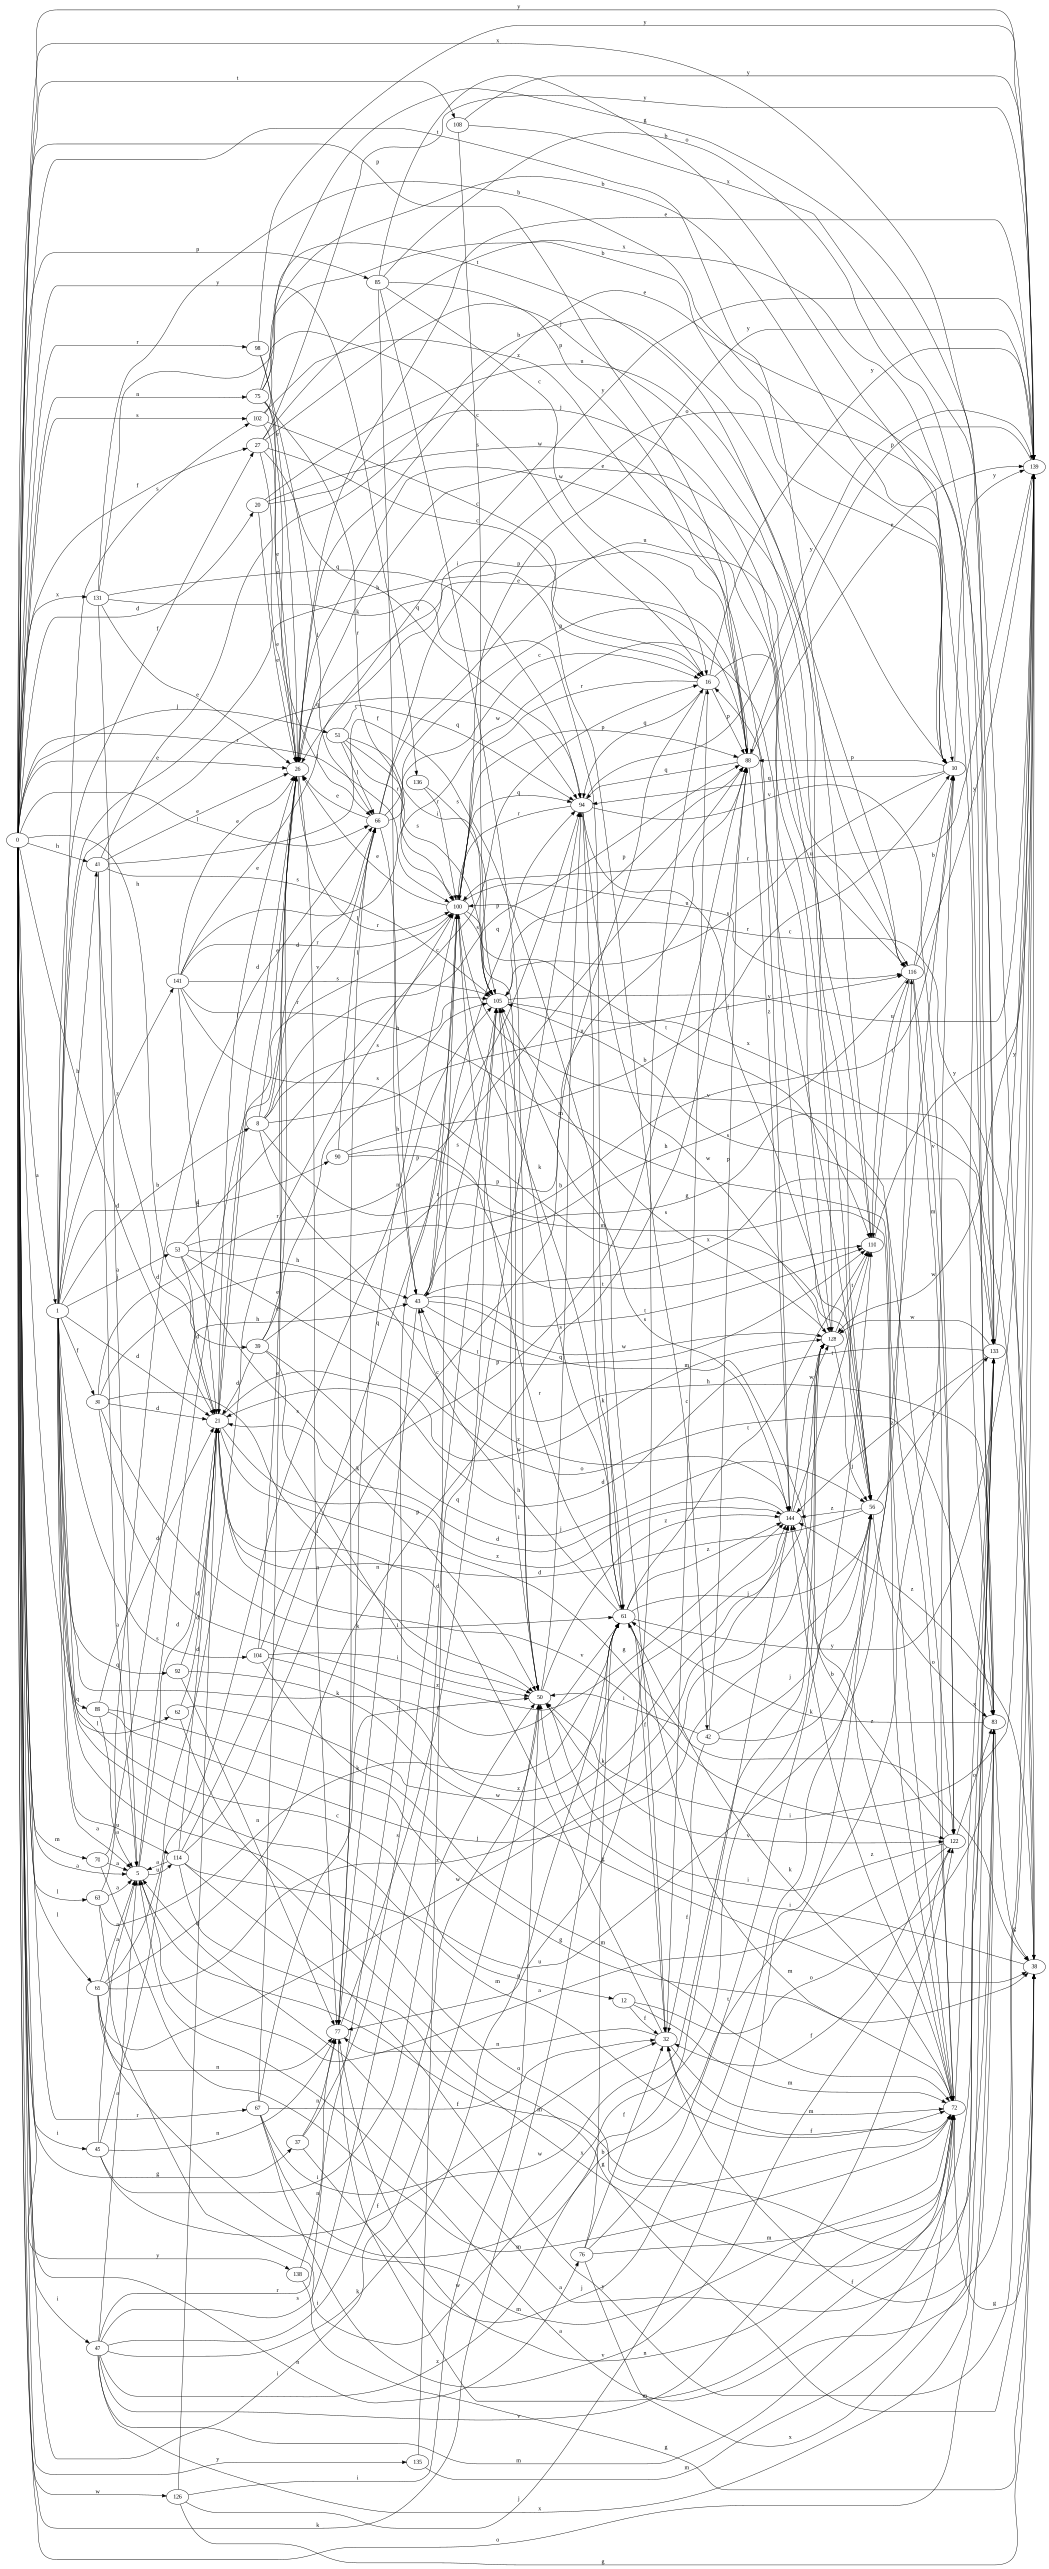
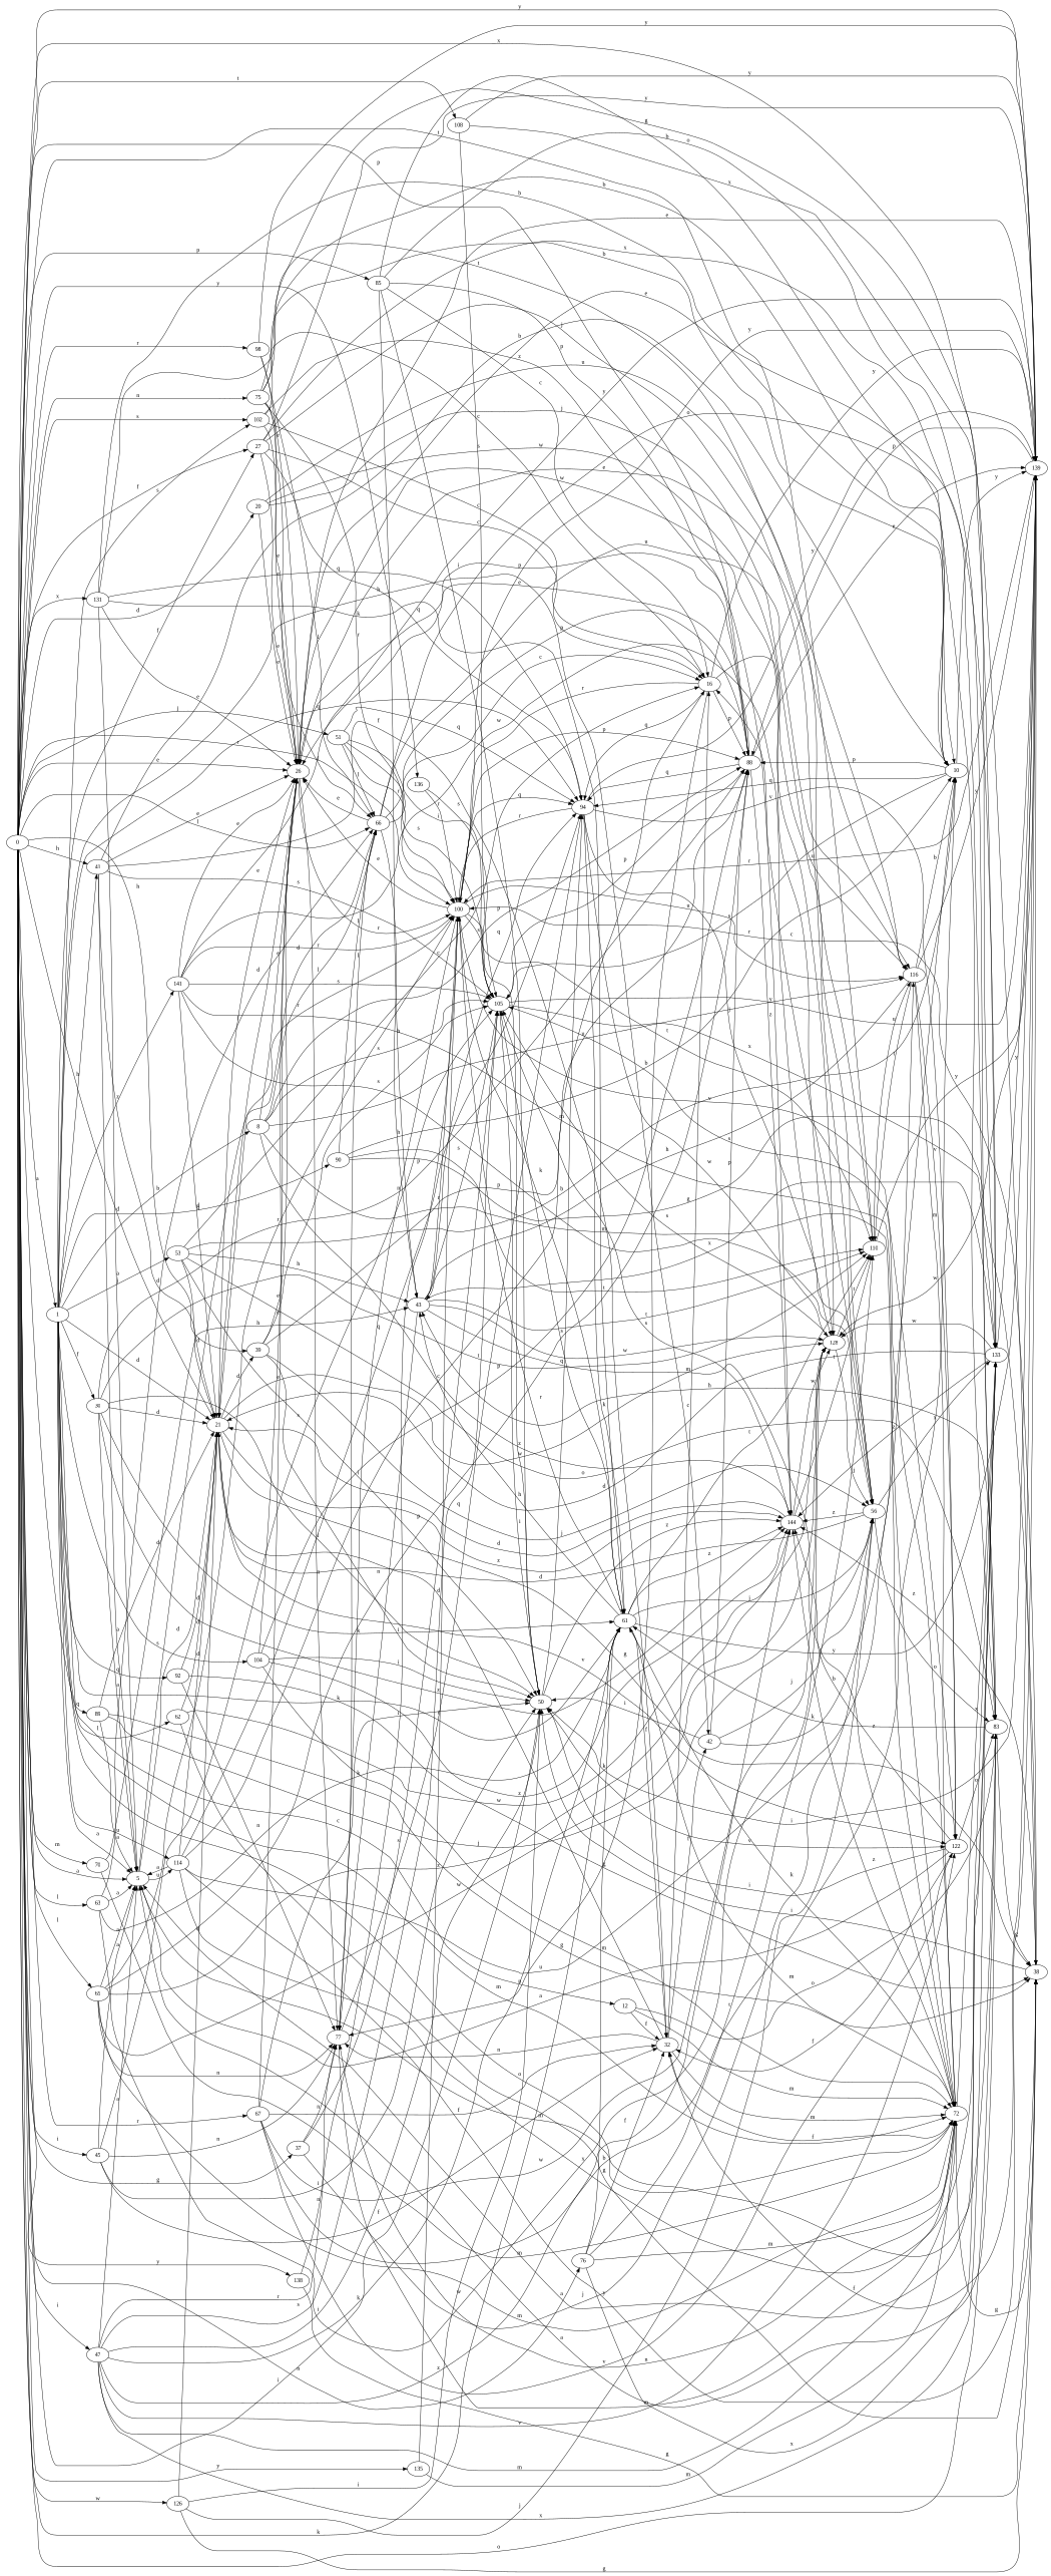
  strict digraph {
    fontname="Liberation Serif"
    rankdir=LR
    node [fontname="Liberation Serif"]
    edge [fontname="Liberation Serif"]
    0
    1
    5
    20
    21
    26
    27
    37
    39
    41
    45
    47
    50
    51
    61
    62
    63
    65
    66
    70
    75
    76
    83
    85
    88
    n26 [label=67]
    98
    100
    102
    108
    110
    126
    131
    133
    135
    136
    138
    139
    8
    12
    30
    42
    53
    72
    89
    90
    92
    94
    104
    114
    141
    116
    56
    128
    144
    38
    122
    77
    16
    105
    10
    32
    43
    0 -> 1 [label=a]
    0 -> 5 [label=a]
    0 -> 20 [label=d]
    0 -> 21 [label=d]
    0 -> 26 [label=e]
    0 -> 27 [label=f]
    0 -> 37 [label=g]
    0 -> 39 [label=h]
    0 -> 41 [label=h]
    0 -> 45 [label=i]
    0 -> 47 [label=i]
    0 -> 50 [label=i]
    0 -> 51 [label=j]
    0 -> 61 [label=k]
    0 -> 62 [label=l]
    0 -> 63 [label=l]
    0 -> 65 [label=l]
    0 -> 66 [label=l]
    0 -> 70 [label=m]
    0 -> 75 [label=n]
    0 -> 76 [label=n]
    0 -> 83 [label=o]
    0 -> 85 [label=p]
    0 -> 88 [label=p]
    0 -> n26 [label=r]
    0 -> 98 [label=r]
    0 -> 100 [label=r]
    0 -> 102 [label=s]
    0 -> 108 [label=t]
    0 -> 110 [label=t]
    0 -> 126 [label=w]
    0 -> 131 [label=x]
    0 -> 133 [label=x]
    0 -> 135 [label=y]
    0 -> 136 [label=y]
    0 -> 138 [label=y]
    0 -> 139 [label=y]
    1 -> 5 [label=a]
    1 -> 21 [label=d]
    1 -> 27 [label=f]
    1 -> 41 [label=h]
    1 -> 61 [label=k]
    1 -> 83 [label=o]
    1 -> 102 [label=s]
    1 -> 8 [label=b]
    1 -> 12 [label=c]
    1 -> 30 [label=f]
    1 -> 42 [label=h]
    1 -> 53 [label=j]
    1 -> 72 [label=m]
    1 -> 89 [label=q]
    1 -> 90 [label=q]
    1 -> 92 [label=q]
    1 -> 94 [label=q]
    1 -> 104 [label=s]
    1 -> 114 [label=u]
    1 -> 141 [label=z]
    5 -> 21 [label=d]
    5 -> 100 [label=r]
    5 -> 72 [label=m]
    5 -> 114 [label=u]
    20 -> 26 [label=e]
    20 -> 116 [label=u]
    20 -> 56 [label=j]
    20 -> 128 [label=w]
    21 -> 26 [label=e]
    21 -> 128 [label=w]
    21 -> 144 [label=z]
    21 -> 38 [label=g]
    21 -> 122 [label=v]
    26 -> 21 [label=d]
    26 -> 88 [label=p]
    26 -> 100 [label=r]
    26 -> 128 [label=w]
    26 -> 77 [label=n]
    27 -> 26 [label=e]
    27 -> 133 [label=x]
    27 -> 139 [label=y]
    27 -> 94 [label=q]
    27 -> 56 [label=j]
    27 -> 16 [label=c]
    37 -> 56 [label=j]
    37 -> 77 [label=n]
    37 -> 105 [label=s]
-   39 -> 21 [label=d]
+   21 -> 39 [label=d]
    39 -> 26 [label=e]
    39 -> 50 [label=i]
    39 -> 88 [label=p]
    39 -> 56 [label=j]
    39 -> 105 [label=s]
    41 -> 5 [label=a]
    41 -> 21 [label=d]
    41 -> 26 [label=e]
    41 -> 105 [label=s]
    41 -> 10 [label=b]
    41 -> 32 [label=f]
    45 -> 5 [label=a]
    45 -> 50 [label=i]
    45 -> 77 [label=n]
    45 -> 105 [label=s]
    45 -> 32 [label=f]
    47 -> 5 [label=a]
    47 -> 50 [label=i]
    47 -> 61 [label=k]
    47 -> 100 [label=r]
    47 -> 133 [label=x]
    47 -> 72 [label=m]
    47 -> 144 [label=z]
    47 -> 122 [label=v]
    47 -> 105 [label=s]
    50 -> 94 [label=q]
    50 -> 144 [label=z]
    50 -> 122 [label=v]
    51 -> 50 [label=i]
    51 -> 66 [label=l]
    51 -> 100 [label=r]
    51 -> 94 [label=q]
    51 -> 105 [label=s]
    61 -> 100 [label=r]
    61 -> 110 [label=t]
    61 -> 139 [label=y]
    61 -> 72 [label=m]
    61 -> 56 [label=j]
    61 -> 144 [label=z]
    61 -> 105 [label=s]
    61 -> 32 [label=f]
    61 -> 43 [label=h]
    62 -> 21 [label=d]
    62 -> 128 [label=w]
    62 -> 38 [label=g]
    63 -> 5 [label=a]
    63 -> 61 [label=k]
    63 -> 66 [label=l]
    63 -> 128 [label=w]
    65 -> 5 [label=a]
    65 -> 88 [label=p]
    65 -> 100 [label=r]
    65 -> 72 [label=m]
    65 -> 128 [label=w]
    65 -> 144 [label=z]
    65 -> 77 [label=n]
    66 -> 21 [label=d]
    66 -> 26 [label=e]
    66 -> 83 [label=o]
    66 -> 88 [label=p]
    66 -> 116 [label=u]
    66 -> 16 [label=c]
    66 -> 43 [label=h]
-   70 -> 5 [label=a]
+   30 -> 5 [label=a]
    70 -> 72 [label=m]
    70 -> 43 [label=h]
    75 -> 26 [label=e]
    75 -> 66 [label=l]
    75 -> 100 [label=r]
    75 -> 38 [label=g]
    75 -> 16 [label=c]
    75 -> 10 [label=b]
    76 -> 61 [label=k]
    76 -> 110 [label=t]
    76 -> 133 [label=x]
    76 -> 72 [label=m]
    76 -> 32 [label=f]
    83 -> 5 [label=a]
    83 -> 26 [label=e]
    83 -> 61 [label=k]
    83 -> 38 [label=g]
    83 -> 43 [label=h]
    85 -> 50 [label=i]
    85 -> 83 [label=o]
    85 -> 88 [label=p]
    85 -> 16 [label=c]
    85 -> 10 [label=b]
    85 -> 43 [label=h]
    88 -> 26 [label=e]
    88 -> 139 [label=e]
    88 -> 94 [label=q]
    88 -> 144 [label=z]
    n26 -> 26 [label=e]
    n26 -> 50 [label=i]
    n26 -> 128 [label=w]
    n26 -> 122 [label=v]
    n26 -> 10 [label=b]
    n26 -> 32 [label=f]
    98 -> 26 [label=e]
    98 -> 66 [label=l]
    98 -> 139 [label=y]
    100 -> 26 [label=e]
    100 -> 61 [label=k]
    100 -> 88 [label=p]
    100 -> 110 [label=t]
    100 -> 139 [label=y]
    100 -> 94 [label=q]
    100 -> 116 [label=u]
    100 -> 122 [label=v]
    100 -> 77 [label=n]
    100 -> 105 [label=s]
    102 -> 26 [label=e]
    102 -> 144 [label=z]
    102 -> 16 [label=c]
    102 -> 10 [label=b]
    108 -> 133 [label=x]
    108 -> 139 [label=y]
    108 -> 105 [label=s]
    110 -> 139 [label=y]
    110 -> 116 [label=u]
    126 -> 21 [label=d]
    126 -> 50 [label=i]
    126 -> 56 [label=j]
    126 -> 38 [label=g]
    131 -> 5 [label=a]
    131 -> 26 [label=e]
    131 -> 61 [label=k]
    131 -> 110 [label=t]
    131 -> 94 [label=q]
    131 -> 10 [label=b]
    133 -> 5 [label=a]
    133 -> 21 [label=d]
    133 -> 139 [label=y]
    133 -> 128 [label=w]
    133 -> 144 [label=z]
    135 -> 100 [label=r]
    135 -> 72 [label=m]
    136 -> 100 [label=r]
    136 -> 105 [label=s]
    138 -> 38 [label=g]
    138 -> 77 [label=n]
    139 -> 26 [label=e]
    139 -> 50 [label=i]
    139 -> 88 [label=p]
    139 -> 100 [label=r]
    139 -> 128 [label=w]
    139 -> 32 [label=f]
    8 -> 26 [label=e]
-   8 -> 66 [label=v]
+   8 -> 66 [label=l]
    8 -> 88 [label=p]
    8 -> 72 [label=m]
    8 -> 116 [label=u]
    8 -> 144 [label=z]
    8 -> 105 [label=s]
    12 -> 83 [label=o]
    12 -> 72 [label=m]
    12 -> 32 [label=f]
    30 -> 21 [label=d]
    30 -> 50 [label=i]
    30 -> 61 [label=k]
    30 -> 88 [label=p]
    30 -> 110 [label=t]
    30 -> 144 [label=z]
    42 -> 50 [label=i]
    42 -> 88 [label=p]
    42 -> 56 [label=j]
    42 -> 10 [label=b]
-   42 -> 32 [label=f]
+   32 -> 42 [label=f]
    53 -> 21 [label=d]
-   53 -> 50 [label=k]
+   53 -> 50 [label=i]
    53 -> 83 [label=o]
    53 -> 16 [label=c]
    53 -> 10 [label=b]
    53 -> 43 [label=h]
    72 -> 61 [label=k]
    72 -> 133 [label=x]
    72 -> 144 [label=z]
    72 -> 38 [label=g]
    72 -> 77 [label=n]
    72 -> 105 [label=s]
    72 -> 32 [label=f]
    89 -> 5 [label=a]
    89 -> 21 [label=d]
    89 -> 56 [label=j]
    89 -> 38 [label=g]
    90 -> 66 [label=l]
    90 -> 110 [label=t]
    90 -> 38 [label=g]
    90 -> 10 [label=b]
    92 -> 21 [label=d]
    92 -> 38 [label=g]
    92 -> 77 [label=n]
    94 -> 61 [label=k]
    94 -> 100 [label=r]
    94 -> 139 [label=y]
    94 -> 56 [label=j]
    94 -> 128 [label=w]
    94 -> 122 [label=v]
    104 -> 26 [label=e]
    104 -> 50 [label=i]
    104 -> 88 [label=p]
    104 -> 72 [label=m]
    104 -> 144 [label=z]
    114 -> 5 [label=a]
    114 -> 21 [label=d]
    114 -> 133 [label=x]
    114 -> 139 [label=y]
    114 -> 94 [label=q]
    114 -> 116 [label=u]
    114 -> 16 [label=c]
    141 -> 21 [label=d]
    141 -> 26 [label=e]
    141 -> 100 [label=r]
    141 -> 139 [label=y]
    141 -> 72 [label=m]
    141 -> 56 [label=j]
    141 -> 128 [label=w]
    141 -> 105 [label=s]
    116 -> 26 [label=e]
    116 -> 110 [label=t]
    116 -> 139 [label=y]
    116 -> 72 [label=m]
    116 -> 122 [label=v]
    116 -> 10 [label=b]
    116 -> 43 [label=h]
    56 -> 21 [label=d]
    56 -> 83 [label=o]
    56 -> 133 [label=x]
    56 -> 144 [label=z]
    56 -> 16 [label=c]
    128 -> 110 [label=t]
    128 -> 56 [label=j]
    128 -> 105 [label=s]
    144 -> 21 [label=d]
    144 -> 110 [label=t]
    144 -> 128 [label=w]
    144 -> 105 [label=s]
    38 -> 50 [label=i]
    38 -> 100 [label=r]
    38 -> 144 [label=z]
    122 -> 5 [label=a]
    122 -> 50 [label=i]
    122 -> 83 [label=o]
    122 -> 144 [label=z]
    122 -> 32 [label=f]
    77 -> 66 [label=l]
    77 -> 72 [label=m]
    77 -> 94 [label=q]
    16 -> 88 [label=p]
    16 -> 100 [label=r]
    16 -> 139 [label=y]
    16 -> 94 [label=q]
    16 -> 116 [label=u]
    16 -> 77 [label=n]
    105 -> 50 [label=i]
    105 -> 88 [label=p]
    105 -> 133 [label=x]
    105 -> 139 [label=y]
    10 -> 88 [label=p]
    10 -> 139 [label=y]
    10 -> 94 [label=q]
    10 -> 105 [label=s]
    32 -> 21 [label=d]
    32 -> 72 [label=m]
    32 -> 77 [label=n]
    32 -> 16 [label=c]
    43 -> 100 [label=r]
    43 -> 110 [label=t]
    43 -> 133 [label=x]
    43 -> 72 [label=m]
    43 -> 94 [label=q]
    43 -> 128 [label=w]
    43 -> 77 [label=n]
    43 -> 105 [label=s]
  }
